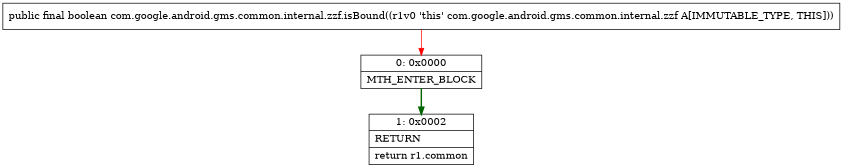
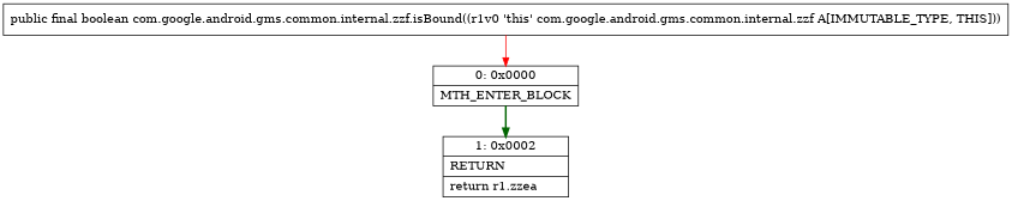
  digraph {
    node [shape=record]
    edge [arrowhead=normal]
    n1 [label="{0\:\ 0x0000|MTH_ENTER_BLOCK\l}"]
-   n2 [label="{1\:\ 0x0002|RETURN\l|return r1.common\l}"]
+   n2 [label="{1\:\ 0x0002|RETURN\l|return r1.zzea\l}"]
    n3 [label="{public final boolean com.google.android.gms.common.internal.zzf.isBound((r1v0 'this' com.google.android.gms.common.internal.zzf A[IMMUTABLE_TYPE, THIS])) }"]
    n1 -> n2 [color=darkgreen style=bold]
    n3 -> n1 [color=red style=solid]
  }
